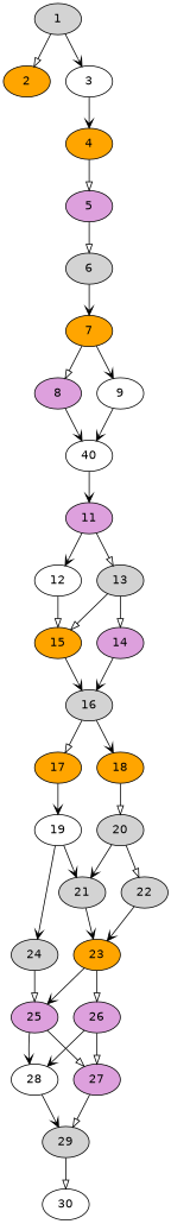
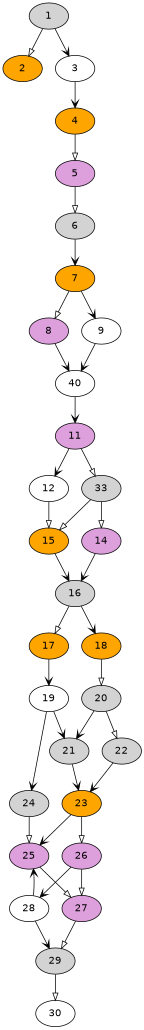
  digraph {
    fontname="DejaVu Sans"
    node [alpha=0.05 fillcolor=lightgrey fontname="DejaVu Sans" style=filled]
    edge [arrowhead=vee fontname="DejaVu Sans"]
    1 [expect_size=16992256]
    2 [alpha=0.00 expect_size=49561600 fillcolor=orange]
    3 [alpha=0.15 expect_size=45821952 fillcolor=white]
    4 [alpha=0.02 expect_size=6692864 fillcolor=orange]
    5 [alpha=0.10 expect_size=45553664 fillcolor=plum]
    6 [alpha=0.02 expect_size=21826560]
    7 [alpha=0.13 expect_size=31714304 fillcolor=orange]
    8 [alpha=0.08 expect_size=19309568 fillcolor=plum]
    9 [alpha=0.06 expect_size=14240768 fillcolor=white]
    n10 [alpha=0.15 expect_size=12093440 fillcolor=white label=40]
    11 [alpha=0.08 expect_size=32361472 fillcolor=plum]
    12 [alpha=0.09 expect_size=43480064 fillcolor=white]
-   13 [alpha=0.17 expect_size=44191744]
+   13 [alpha=0.17 expect_size=44191744 label=33]
    15 [alpha=0.11 expect_size=38791168 fillcolor=orange]
    14 [alpha=0.01 expect_size=33016832 fillcolor=plum]
    16 [alpha=0.10 expect_size=14935040]
    17 [alpha=0.18 expect_size=19568640 fillcolor=orange]
    18 [alpha=0.12 expect_size=51312640 fillcolor=orange]
    19 [alpha=0.02 expect_size=23616512 fillcolor=white]
    20 [alpha=0.03 expect_size=38328320]
    21 [alpha=0.09 expect_size=25573376]
    24 [alpha=0.19 expect_size=10860544]
    22 [alpha=0.14 expect_size=44414976]
    23 [alpha=0.16 expect_size=18919424 fillcolor=orange]
    25 [alpha=0.18 expect_size=12439552 fillcolor=plum]
    26 [expect_size=39229440 fillcolor=plum]
    27 [alpha=0.03 expect_size=15978496 fillcolor=plum]
    28 [alpha=0.07 expect_size=11353088 fillcolor=white]
    29 [alpha=0.14 expect_size=39219200]
    30 [expect_size=44943360 fillcolor=white]
    1 -> 2 [arrowhead=onormal]
    1 -> 3
    3 -> 4
    4 -> 5 [arrowhead=onormal]
    5 -> 6 [arrowhead=onormal]
    6 -> 7
    7 -> 8 [arrowhead=onormal]
    7 -> 9
    8 -> n10
    9 -> n10
    n10 -> 11
    11 -> 12
    11 -> 13 [arrowhead=onormal]
    12 -> 15 [arrowhead=onormal]
    13 -> 15 [arrowhead=onormal]
    13 -> 14 [arrowhead=onormal]
    15 -> 16
    14 -> 16
    16 -> 17 [arrowhead=onormal]
    16 -> 18
    17 -> 19
    18 -> 20 [arrowhead=onormal]
    19 -> 21
    19 -> 24
    20 -> 21
    20 -> 22 [arrowhead=onormal]
    21 -> 23
    24 -> 25 [arrowhead=onormal]
    22 -> 23
    23 -> 25
    23 -> 26 [arrowhead=onormal]
    25 -> 27 [arrowhead=onormal]
-   25 -> 28
+   28 -> 25
    26 -> 27 [arrowhead=onormal]
    26 -> 28
    27 -> 29 [arrowhead=onormal]
    28 -> 29
    29 -> 30 [arrowhead=onormal]
  }
